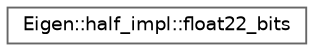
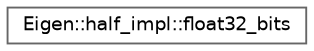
  digraph {
    rankdir=LR
-   n1 [color=grey40 fillcolor=white fontname=Helvetica fontsize=10 height=0.2 label="Eigen::half_impl::float22_bits" shape=box style=filled width=0.4]
+   n1 [color=grey40 fillcolor=white fontname=Helvetica fontsize=10 height=0.2 label="Eigen::half_impl::float32_bits" shape=box style=filled width=0.4]
  }
